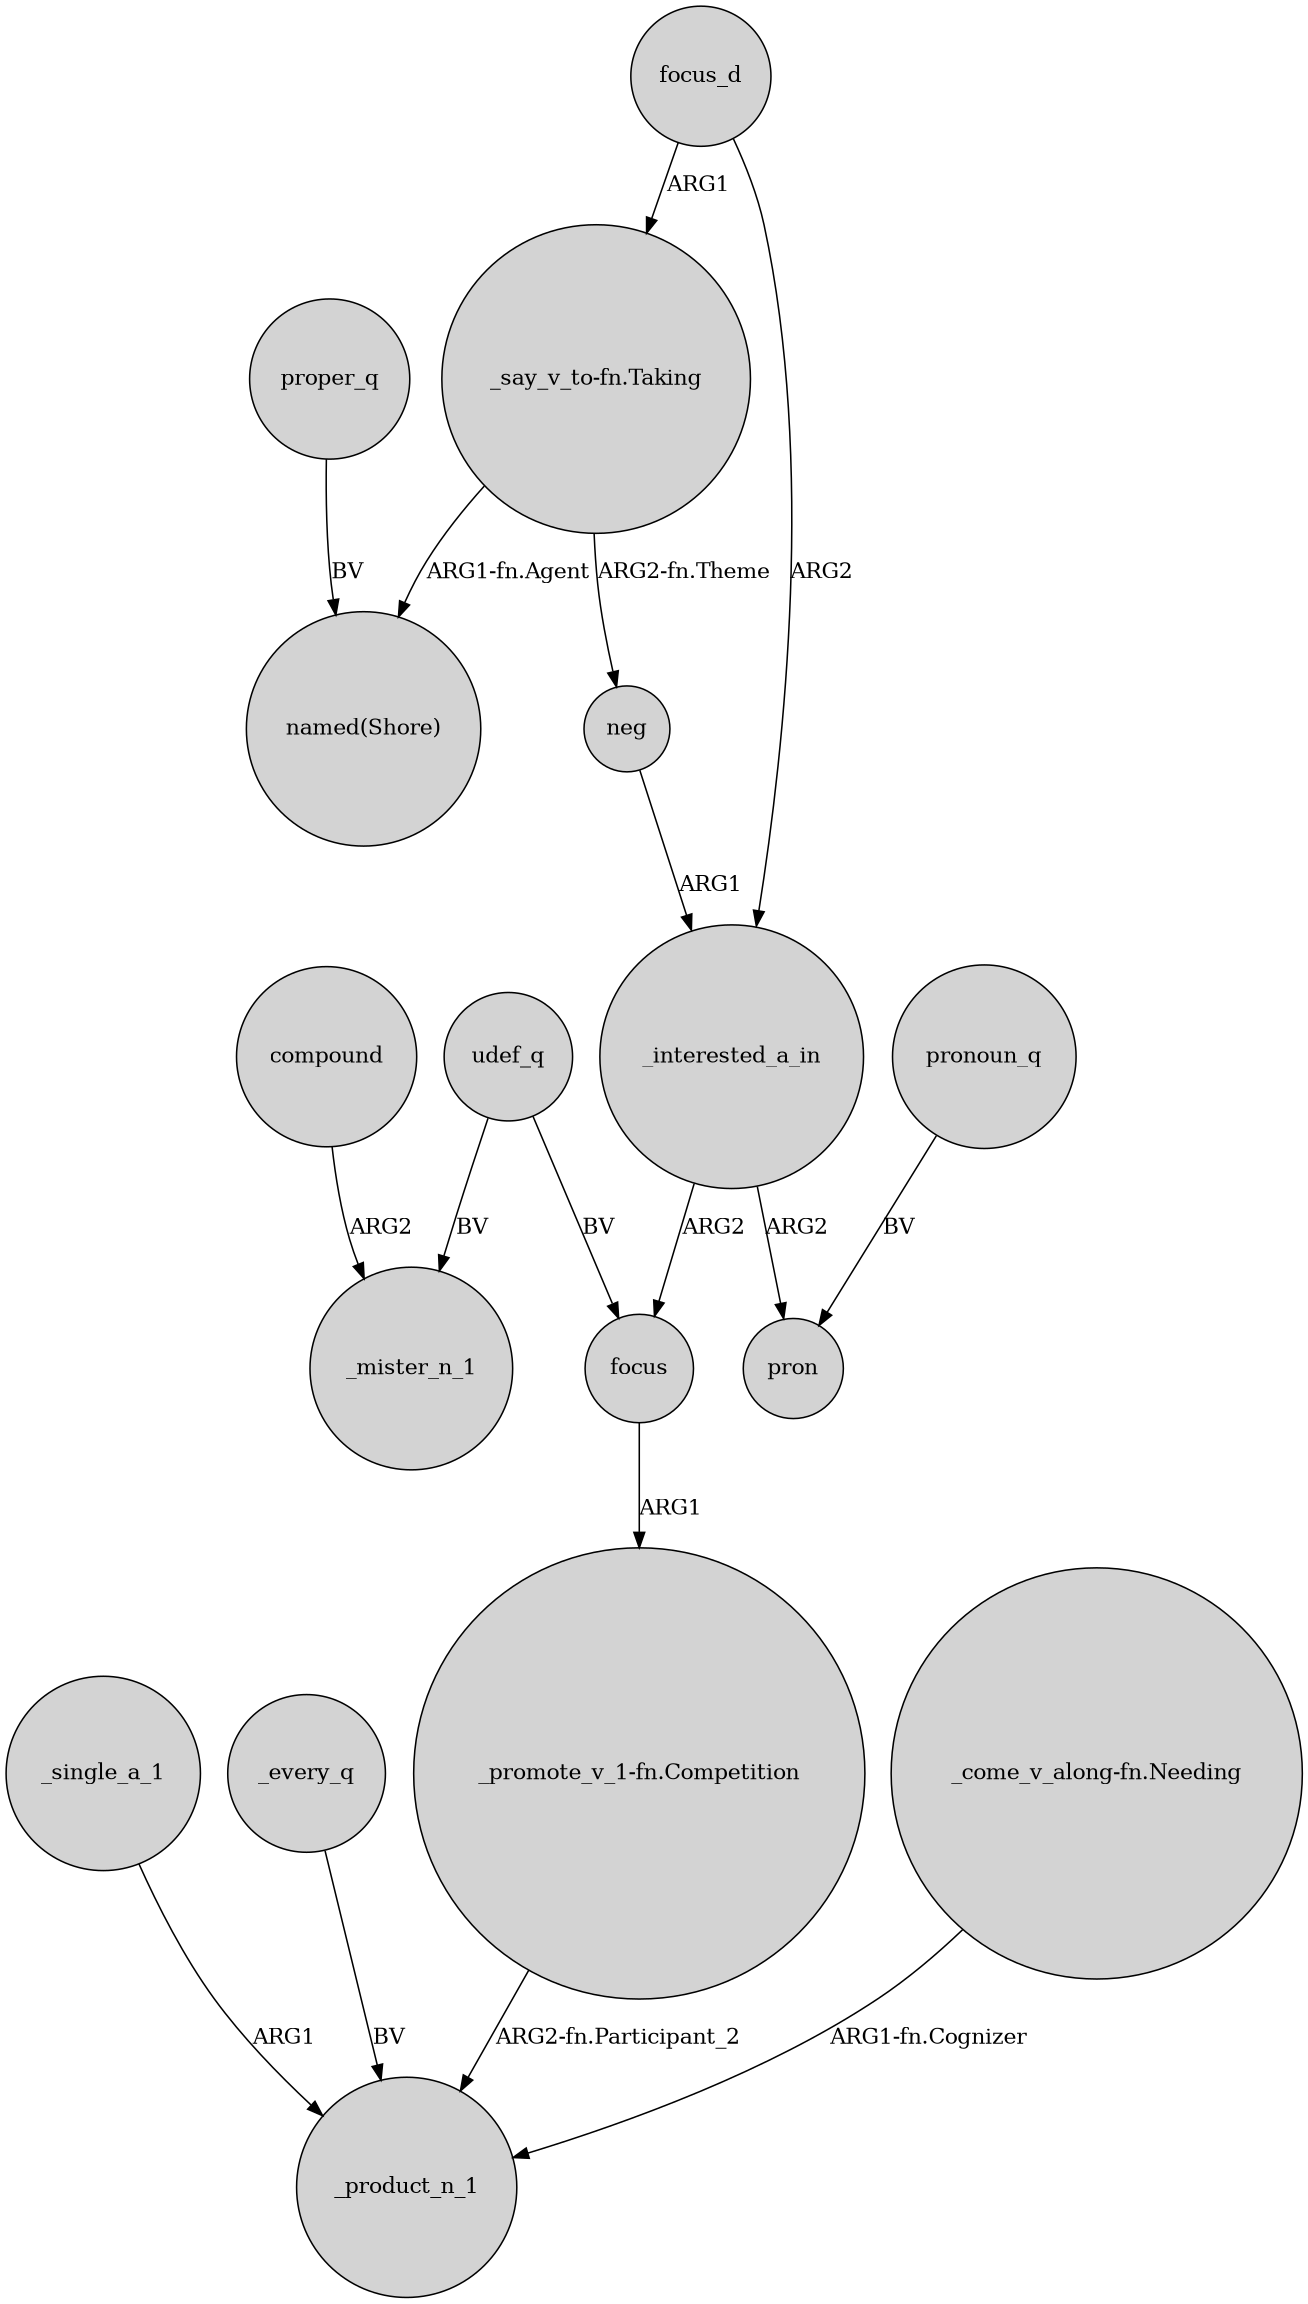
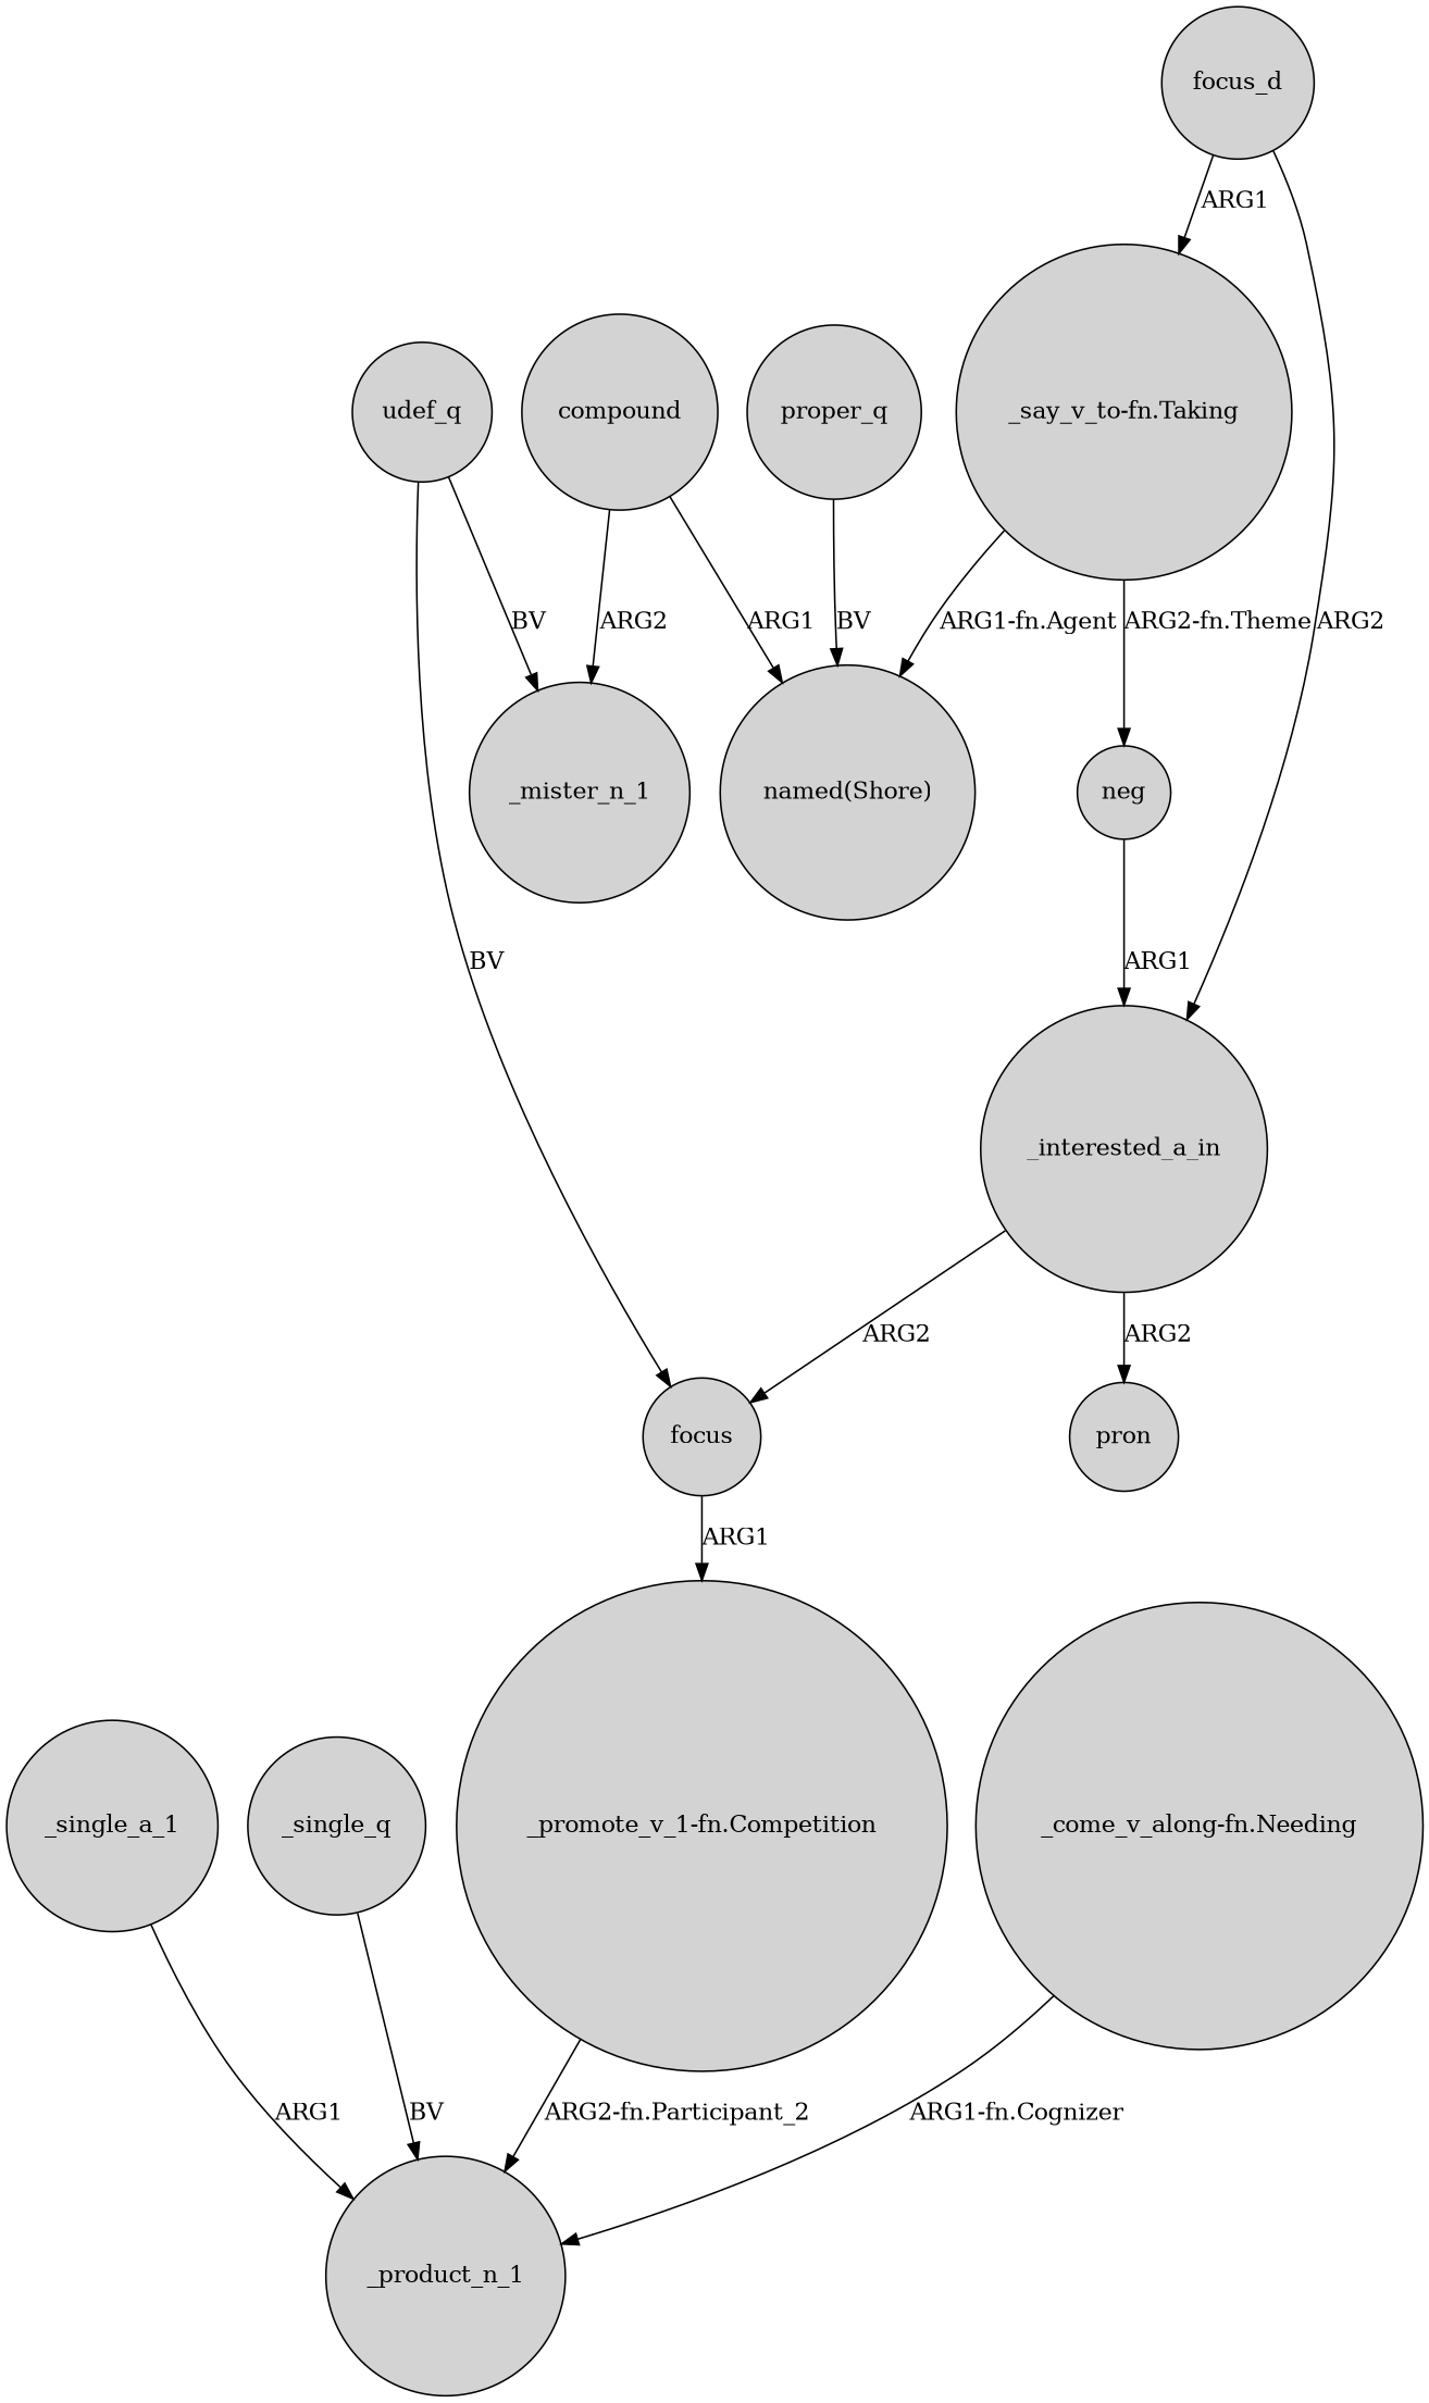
  digraph {
    node [shape=circle style=filled]
    _single_a_1
    _product_n_1
-   _every_q
+   _every_q [label=_single_q]
    compound
    _mister_n_1
    "named(Shore)"
    proper_q
    n8 [label=focus]
    "_promote_v_1-fn.Competition"
    udef_q
    "_say_v_to-fn.Taking"
    neg
    _interested_a_in
    pron
    focus_d
    "_come_v_along-fn.Needing"
-   pronoun_q
    _single_a_1 -> _product_n_1 [label=ARG1]
    _every_q -> _product_n_1 [label=BV]
    compound -> _mister_n_1 [label=ARG2]
+   compound -> "named(Shore)" [label=ARG1]
    proper_q -> "named(Shore)" [label=BV]
    n8 -> "_promote_v_1-fn.Competition" [label=ARG1]
    "_promote_v_1-fn.Competition" -> _product_n_1 [label="ARG2-fn.Participant_2"]
    udef_q -> _mister_n_1 [label=BV]
    udef_q -> n8 [label=BV]
    "_say_v_to-fn.Taking" -> "named(Shore)" [label="ARG1-fn.Agent"]
    "_say_v_to-fn.Taking" -> neg [label="ARG2-fn.Theme"]
    neg -> _interested_a_in [label=ARG1]
    _interested_a_in -> n8 [label=ARG2]
    _interested_a_in -> pron [label=ARG2]
    focus_d -> "_say_v_to-fn.Taking" [label=ARG1]
    focus_d -> _interested_a_in [label=ARG2]
    "_come_v_along-fn.Needing" -> _product_n_1 [label="ARG1-fn.Cognizer"]
-   pronoun_q -> pron [label=BV]
  }
